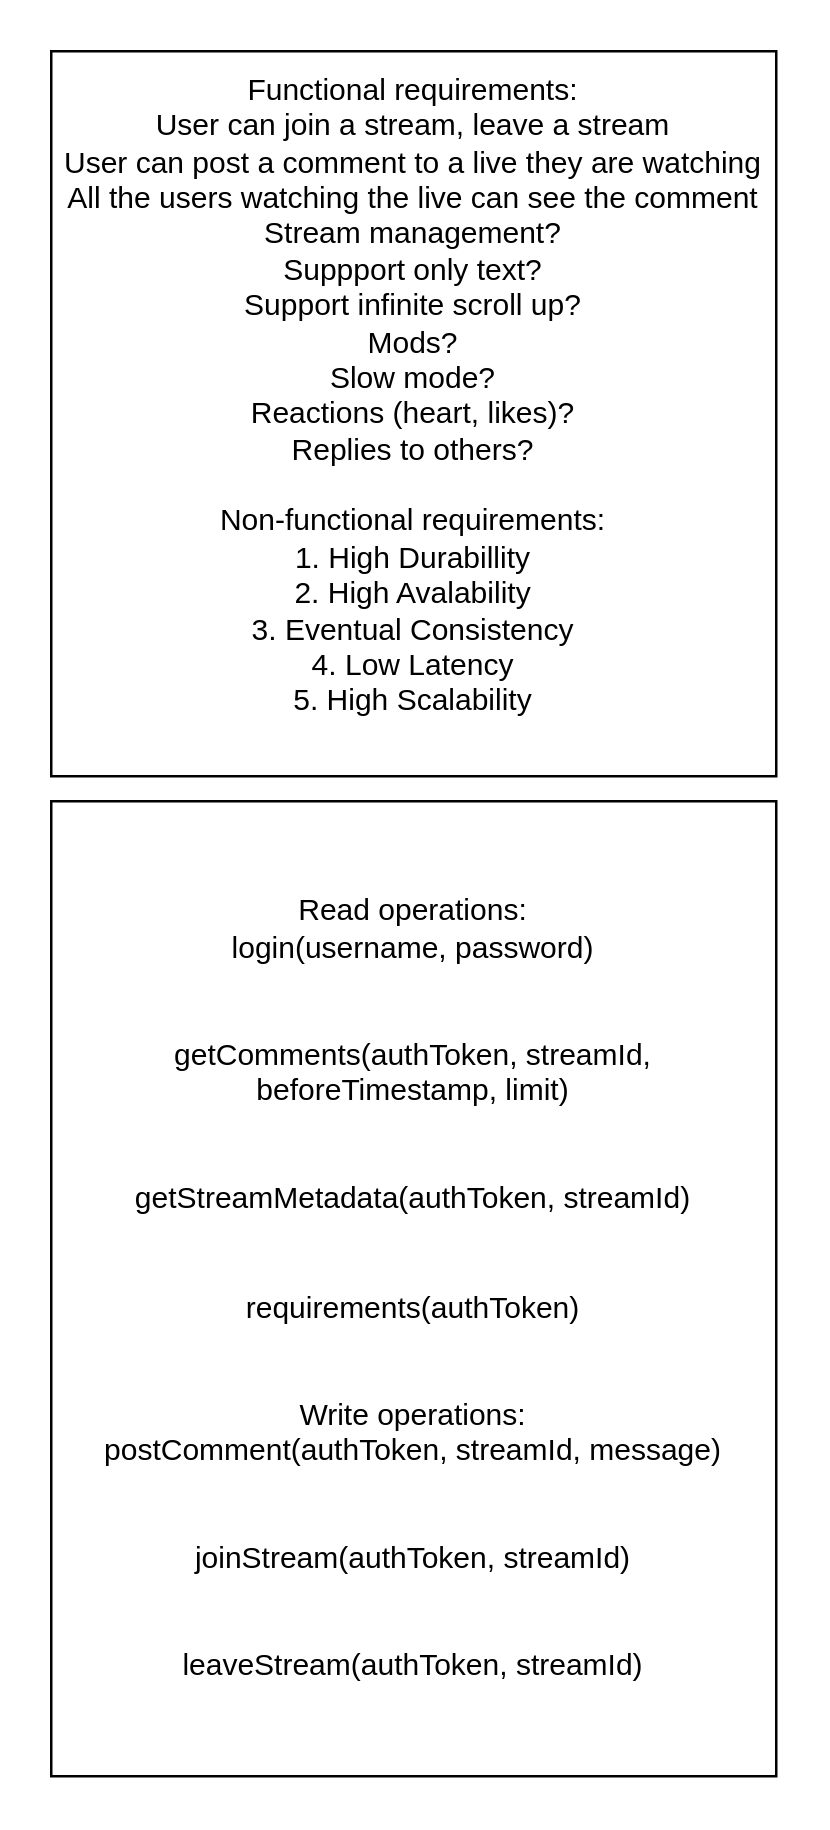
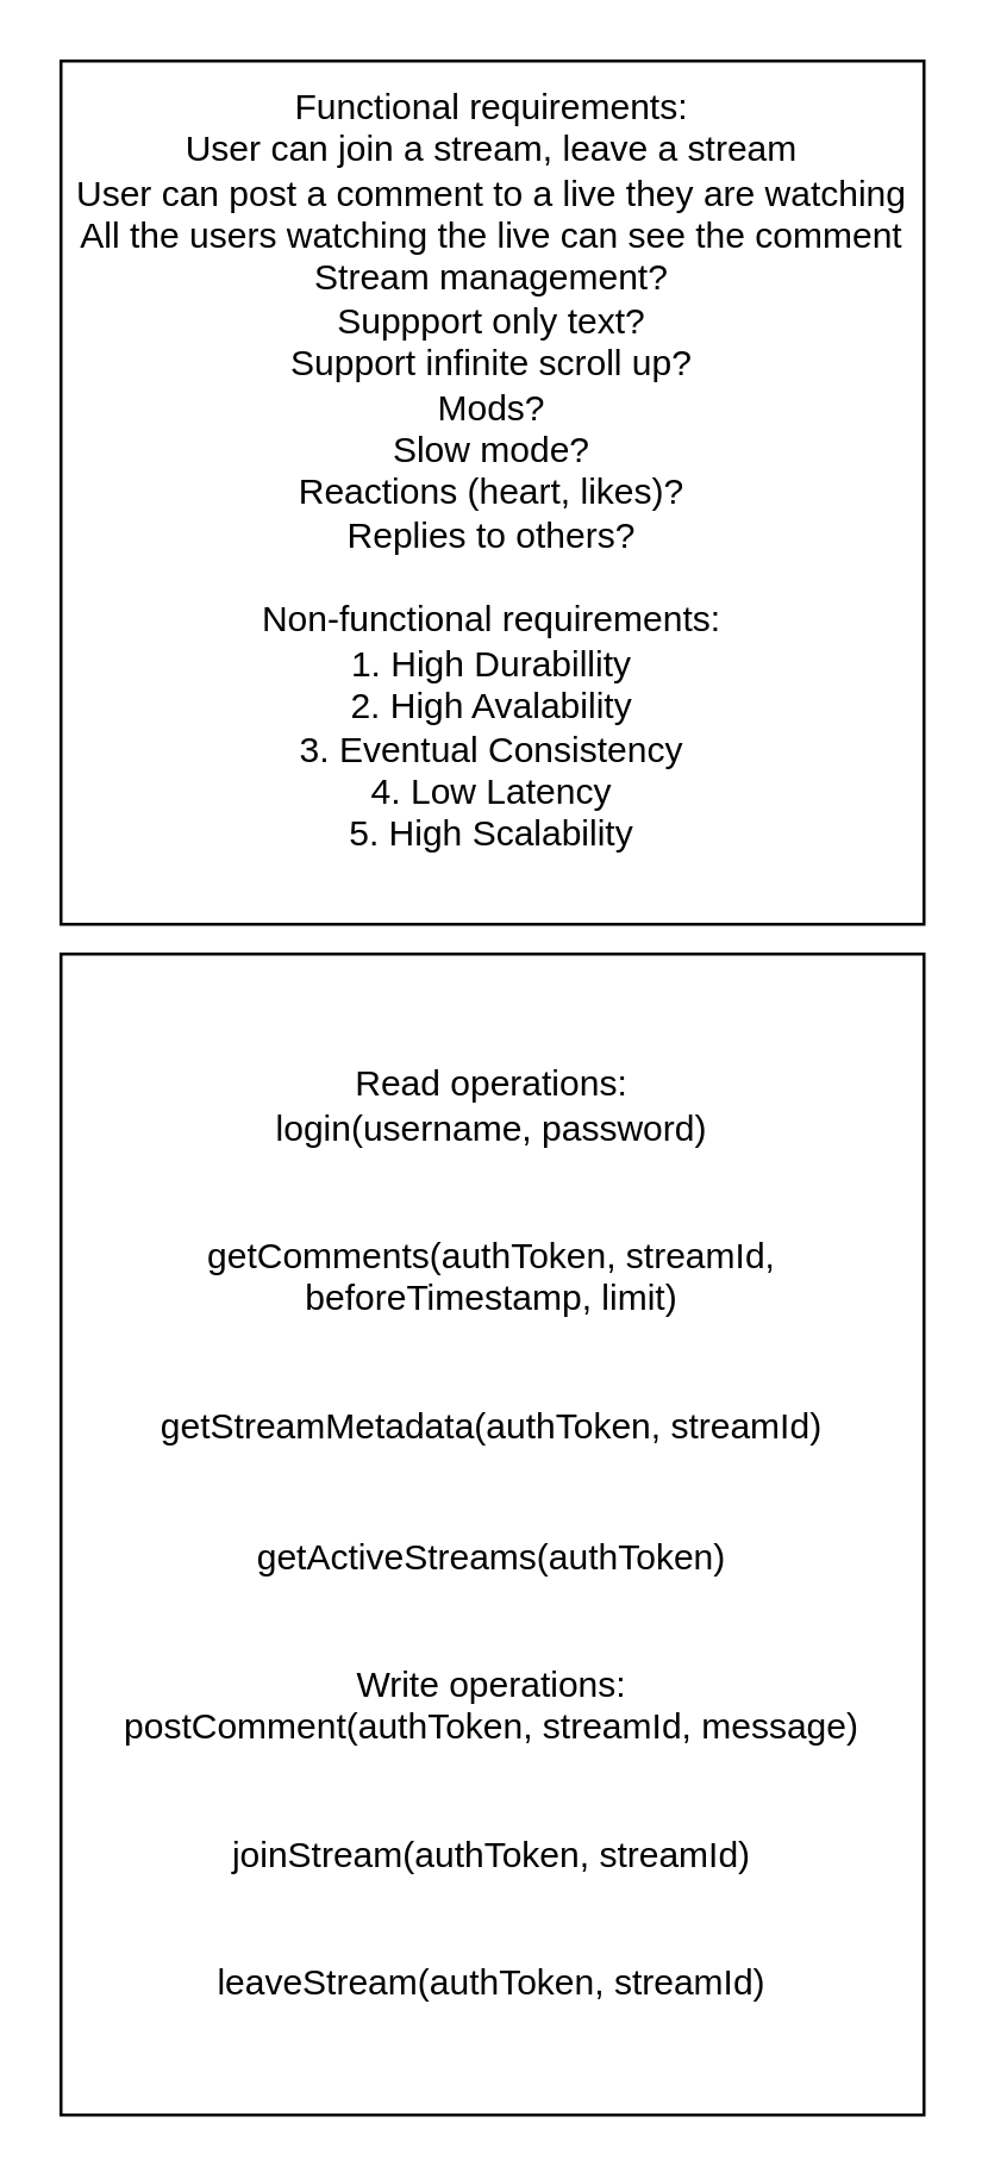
  <mxCell id="0" />
  <mxCell id="1" parent="0" />
  <mxCell id="2" value="Functional requirements:&lt;div&gt;User can join a stream, leave a stream&lt;br&gt;&lt;div&gt;User can post a comment to a live they are watching&lt;/div&gt;&lt;div&gt;All the users watching the live can see the comment&lt;/div&gt;&lt;div&gt;Stream management?&lt;/div&gt;&lt;div&gt;Suppport only text?&lt;/div&gt;&lt;div&gt;Support infinite scroll up?&lt;/div&gt;&lt;div&gt;Mods?&lt;/div&gt;&lt;div&gt;Slow mode?&lt;/div&gt;&lt;div&gt;Reactions (heart, likes)?&lt;/div&gt;&lt;div&gt;Replies to others?&lt;/div&gt;&lt;/div&gt;&lt;div&gt;&lt;br&gt;&lt;/div&gt;&lt;div&gt;Non-functional requirements:&lt;/div&gt;&lt;div&gt;1. High Durabillity&lt;/div&gt;&lt;div&gt;2. High Avalability&lt;/div&gt;&lt;div&gt;3. Eventual Consistency&lt;/div&gt;&lt;div&gt;4. Low Latency&lt;/div&gt;&lt;div&gt;5. High Scalability&lt;/div&gt;&lt;div&gt;&lt;br&gt;&lt;/div&gt;" style="rounded=0;whiteSpace=wrap;html=1;" vertex="1" parent="1"><mxGeometry x="20" y="20" width="290" height="290" as="geometry" /></mxCell>
- <mxCell id="3" value="Read operations:&lt;br&gt;login(username, password)&lt;br&gt;&lt;br&gt;&lt;br&gt;getComments(authToken, streamId, beforeTimestamp, limit)&lt;br&gt;&lt;br&gt;&lt;br&gt;getStreamMetadata(authToken, streamId)&lt;br&gt;&lt;br&gt;&lt;br&gt;requirements(authToken)&lt;br&gt;&lt;br&gt;&lt;br&gt;Write operations:&lt;br&gt;postComment(authToken, streamId, message)&lt;br&gt;&lt;br&gt;&lt;br&gt;joinStream(authToken, streamId)&lt;br&gt;&lt;br&gt;&lt;br&gt;leaveStream(authToken, streamId)" style="rounded=0;whiteSpace=wrap;html=1;" vertex="1" parent="1"><mxGeometry x="20" y="320" width="290" height="390" as="geometry" /></mxCell>
+ <mxCell id="3" value="Read operations:&lt;br&gt;login(username, password)&lt;br&gt;&lt;br&gt;&lt;br&gt;getComments(authToken, streamId, beforeTimestamp, limit)&lt;br&gt;&lt;br&gt;&lt;br&gt;getStreamMetadata(authToken, streamId)&lt;br&gt;&lt;br&gt;&lt;br&gt;getActiveStreams(authToken)&lt;br&gt;&lt;br&gt;&lt;br&gt;Write operations:&lt;br&gt;postComment(authToken, streamId, message)&lt;br&gt;&lt;br&gt;&lt;br&gt;joinStream(authToken, streamId)&lt;br&gt;&lt;br&gt;&lt;br&gt;leaveStream(authToken, streamId)" style="rounded=0;whiteSpace=wrap;html=1;" vertex="1" parent="1"><mxGeometry x="20" y="320" width="290" height="390" as="geometry" /></mxCell>
